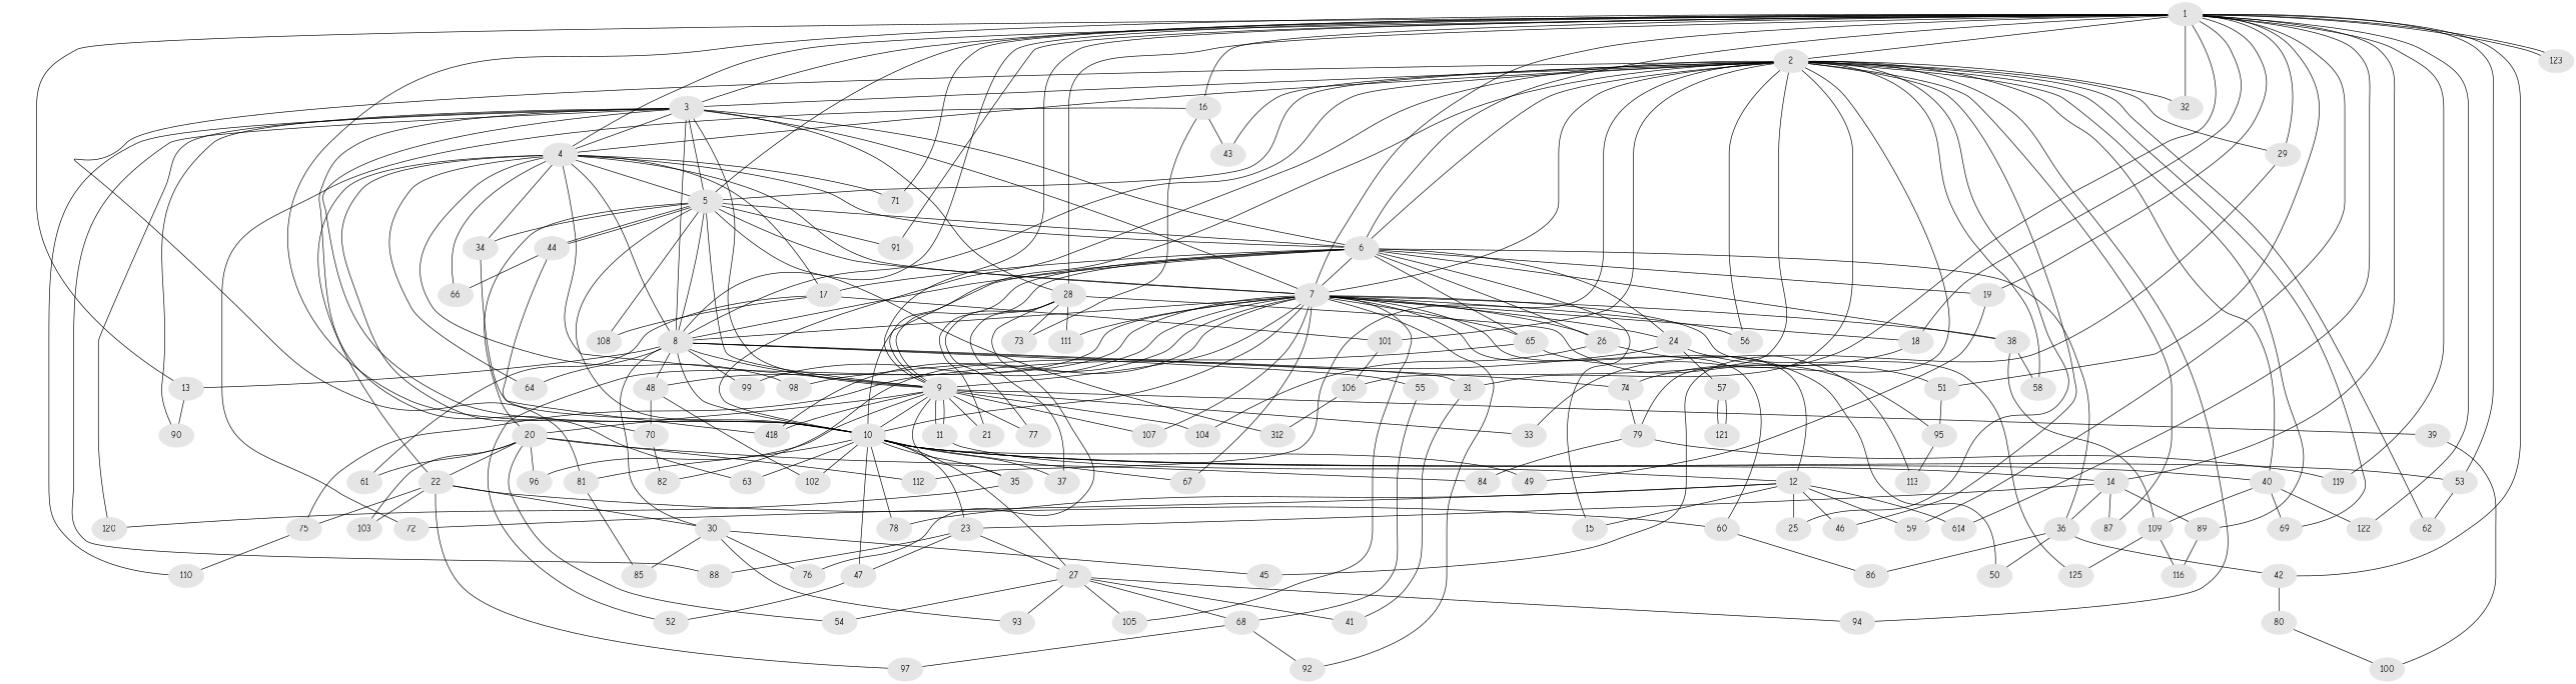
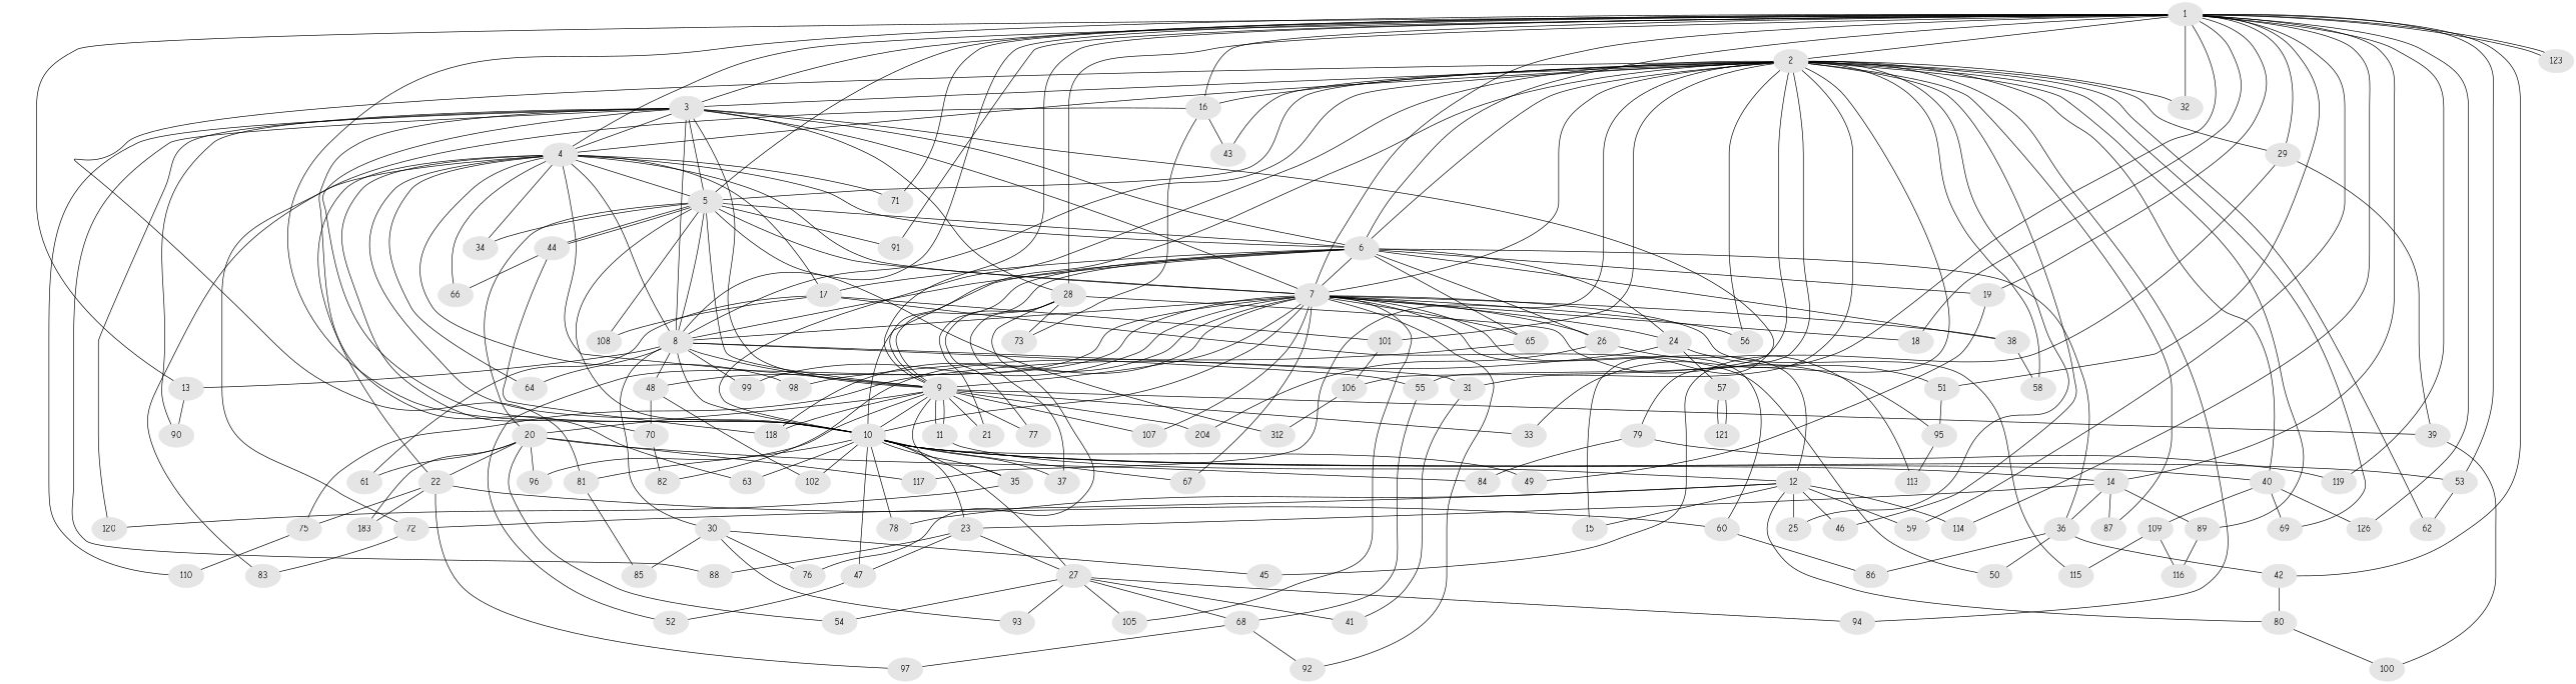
  graph {
    fontname="Comic Neue"
    node [color=gray90 fontname="Comic Neue" style=filled]
    edge [fontname="Comic Neue"]
    1
    2
    3
    4
    5
    6
    7
    8
    9
    10
    13
    14
    16
    18
    19
    28
    29
    32
    33
    42
    51
    53
    59
    71
    91
-   114 [label=614]
+   114
    119
-   122
+   122 [label=126]
    123
    25
    31
    40
    43
    46
    55
    56
    58
    62
    69
    79
    81
    87
    89
    94
    101
    106
-   117 [label=112]
+   117
    63
    88
    90
    110
    120
    66
    17
    22
    34
    64
    70
+   83
    98
    20
    44
    108
    n64 [label=312]
    15
    21
    24
    26
    36
    38
    65
    12
    48
    52
    60
    67
    82
    92
    99
    105
    107
-   111
-   115 [label=125]
-   118 [label=418]
+   115
+   118
    30
-   74
    11
    35
    39
    77
    96
-   104
+   104 [label=204]
    23
    27
    37
    47
    49
    78
    102
    72
    73
    76
    95
    45
    80
    41
    109
    68
    84
    85
    116
    50
    61
-   103
+   103 [label=183]
    75
    97
    54
    57
    113
    86
    121
    93
    100
    1 -- 2
    1 -- 3
    1 -- 4
    1 -- 5
    1 -- 6
    1 -- 7
    1 -- 8
    1 -- 9
    1 -- 10
    1 -- 13
    1 -- 14
    1 -- 16
    1 -- 18
    1 -- 19
    1 -- 28
    1 -- 29
    1 -- 32
    1 -- 33
    1 -- 42
    1 -- 51
    1 -- 53
    1 -- 59
    1 -- 71
    1 -- 91
    1 -- 114
    1 -- 119
    1 -- 122
    1 -- 123
    1 -- 123
    2 -- 3
    2 -- 4
    2 -- 5
    2 -- 6
    2 -- 7
    2 -- 8
    2 -- 9
    2 -- 10
+   2 -- 16
    2 -- 29
    2 -- 32
    2 -- 25
    2 -- 31
    2 -- 40
    2 -- 43
    2 -- 46
+   2 -- 55
    2 -- 56
    2 -- 58
    2 -- 62
    2 -- 69
    2 -- 79
    2 -- 81
    2 -- 87
    2 -- 89
    2 -- 94
    2 -- 101
    2 -- 106
    2 -- 117
    3 -- 4
    3 -- 5
    3 -- 6
    3 -- 7
    3 -- 8
    3 -- 9
    3 -- 10
    3 -- 28
    3 -- 63
    3 -- 88
    3 -- 90
    3 -- 110
    3 -- 120
    4 -- 5
    4 -- 6
    4 -- 7
    4 -- 8
    4 -- 9
-   34 -- 10
+   4 -- 10
    4 -- 71
    4 -- 66
    4 -- 17
    4 -- 22
    4 -- 34
    4 -- 64
    4 -- 70
+   4 -- 83
    4 -- 98
    5 -- 6
    5 -- 7
    5 -- 8
    5 -- 9
    5 -- 10
    5 -- 91
    5 -- 34
    5 -- 20
    5 -- 44
    5 -- 44
    5 -- 108
    5 -- n64
    6 -- 7
    6 -- 8
    6 -- 9
    6 -- 10
    6 -- 19
    6 -- 17
-   6 -- 15
+   3 -- 15
    6 -- 21
    6 -- 24
    6 -- 26
    6 -- 36
    6 -- 38
    6 -- 65
    7 -- 8
    7 -- 9
    7 -- 10
    7 -- 18
    7 -- 56
    7 -- 24
    7 -- 26
    7 -- 38
    7 -- 65
    7 -- 12
    7 -- 48
    7 -- 52
    7 -- 60
    7 -- 67
    7 -- 82
    7 -- 92
    7 -- 99
    7 -- 105
    7 -- 107
-   7 -- 111
    7 -- 115
    7 -- 118
    8 -- 9
    8 -- 10
    8 -- 13
    8 -- 31
    8 -- 55
    8 -- 64
    8 -- 48
    8 -- 99
    8 -- 30
-   8 -- 74
    9 -- 10
    9 -- 33
    9 -- 20
    9 -- 21
    9 -- 107
    9 -- 118
    9 -- 11
    9 -- 11
    9 -- 35
    9 -- 39
    9 -- 77
    9 -- 96
    9 -- 104
    10 -- 14
    10 -- 53
    10 -- 40
    10 -- 81
    10 -- 63
    10 -- 67
    10 -- 35
    10 -- 23
    10 -- 27
    10 -- 37
    10 -- 47
    10 -- 49
    10 -- 78
    10 -- 102
    13 -- 90
    14 -- 87
    14 -- 89
    14 -- 36
    14 -- 23
    16 -- 43
    16 -- 72
    16 -- 73
-   18 -- 74
    19 -- 49
-   28 -- 111
    28 -- 77
    28 -- 37
    28 -- 73
    28 -- 76
    28 -- 95
+   29 -- 39
    29 -- 45
    42 -- 80
    51 -- 95
    53 -- 62
    31 -- 41
    40 -- 122
    40 -- 69
    40 -- 109
    55 -- 68
    79 -- 119
    79 -- 84
    81 -- 85
    89 -- 116
    101 -- 106
    106 -- n64
    17 -- 101
    17 -- 108
-   65 -- 50
+   17 -- 50
    17 -- 61
    22 -- 60
-   22 -- 30
    22 -- 103
    22 -- 75
    22 -- 97
    70 -- 82
    20 -- 117
    20 -- 22
    20 -- 96
    20 -- 84
    20 -- 61
    20 -- 103
    20 -- 54
    44 -- 66
    44 -- 118
    24 -- 51
    24 -- 75
    24 -- 57
    26 -- 104
    26 -- 113
    36 -- 42
    36 -- 50
    36 -- 86
    38 -- 58
-   38 -- 109
    65 -- 98
    12 -- 59
    12 -- 114
    12 -- 25
    12 -- 46
    12 -- 15
    12 -- 78
    12 -- 72
+   12 -- 80
    48 -- 70
    48 -- 102
    60 -- 86
    30 -- 76
    30 -- 45
    30 -- 85
    30 -- 93
-   74 -- 79
    11 -- 12
    35 -- 120
    39 -- 100
    23 -- 88
    23 -- 27
    23 -- 47
    27 -- 94
    27 -- 105
    27 -- 41
    27 -- 68
    27 -- 54
    27 -- 93
    47 -- 52
+   72 -- 83
    95 -- 113
    80 -- 100
    109 -- 115
    109 -- 116
    68 -- 92
    68 -- 97
    75 -- 110
    57 -- 121
    57 -- 121
  }
